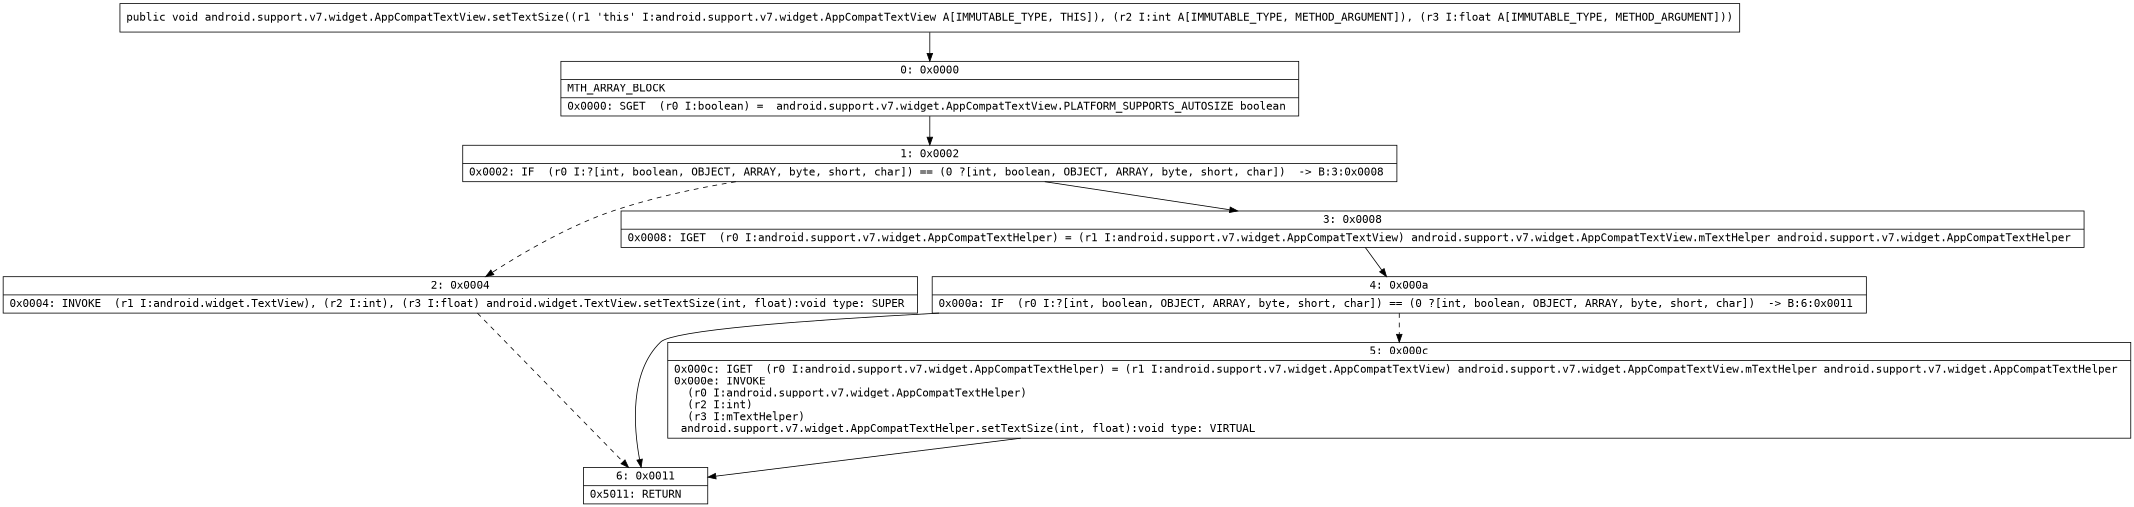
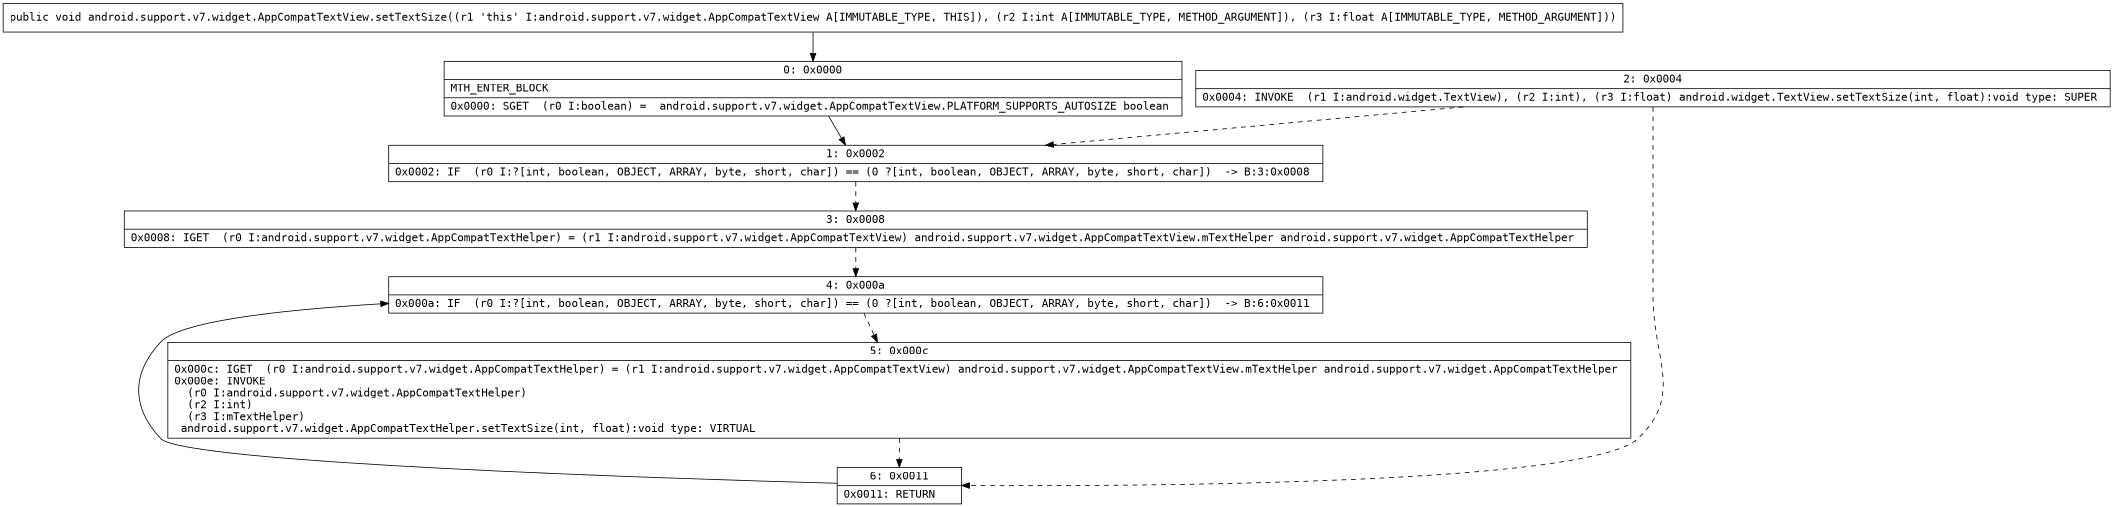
  digraph {
    fontname="DejaVu Sans Mono"
    node [fontname="DejaVu Sans Mono" shape=record]
    edge [fontname="DejaVu Sans Mono"]
-   n1 [label="{0\:\ 0x0000|MTH_ARRAY_BLOCK\l|0x0000: SGET  (r0 I:boolean) =  android.support.v7.widget.AppCompatTextView.PLATFORM_SUPPORTS_AUTOSIZE boolean \l}"]
+   n1 [label="{0\:\ 0x0000|MTH_ENTER_BLOCK\l|0x0000: SGET  (r0 I:boolean) =  android.support.v7.widget.AppCompatTextView.PLATFORM_SUPPORTS_AUTOSIZE boolean \l}"]
    n2 [label="{1\:\ 0x0002|0x0002: IF  (r0 I:?[int, boolean, OBJECT, ARRAY, byte, short, char]) == (0 ?[int, boolean, OBJECT, ARRAY, byte, short, char])  \-\> B:3:0x0008 \l}"]
    n3 [label="{2\:\ 0x0004|0x0004: INVOKE  (r1 I:android.widget.TextView), (r2 I:int), (r3 I:float) android.widget.TextView.setTextSize(int, float):void type: SUPER \l}"]
    n4 [label="{3\:\ 0x0008|0x0008: IGET  (r0 I:android.support.v7.widget.AppCompatTextHelper) = (r1 I:android.support.v7.widget.AppCompatTextView) android.support.v7.widget.AppCompatTextView.mTextHelper android.support.v7.widget.AppCompatTextHelper \l}"]
-   n5 [label="{6\:\ 0x0011|0x5011: RETURN   \l}"]
+   n5 [label="{6\:\ 0x0011|0x0011: RETURN   \l}"]
    n6 [label="{4\:\ 0x000a|0x000a: IF  (r0 I:?[int, boolean, OBJECT, ARRAY, byte, short, char]) == (0 ?[int, boolean, OBJECT, ARRAY, byte, short, char])  \-\> B:6:0x0011 \l}"]
    n7 [label="{5\:\ 0x000c|0x000c: IGET  (r0 I:android.support.v7.widget.AppCompatTextHelper) = (r1 I:android.support.v7.widget.AppCompatTextView) android.support.v7.widget.AppCompatTextView.mTextHelper android.support.v7.widget.AppCompatTextHelper \l0x000e: INVOKE  \l  (r0 I:android.support.v7.widget.AppCompatTextHelper)\l  (r2 I:int)\l  (r3 I:mTextHelper)\l android.support.v7.widget.AppCompatTextHelper.setTextSize(int, float):void type: VIRTUAL \l}"]
    n8 [label="{public void android.support.v7.widget.AppCompatTextView.setTextSize((r1 'this' I:android.support.v7.widget.AppCompatTextView A[IMMUTABLE_TYPE, THIS]), (r2 I:int A[IMMUTABLE_TYPE, METHOD_ARGUMENT]), (r3 I:float A[IMMUTABLE_TYPE, METHOD_ARGUMENT])) }"]
    n1 -> n2
-   n2 -> n3 [style=dashed]
-   n2 -> n4
+   n3 -> n2 [style=dashed]
+   n2 -> n4 [style=dashed]
    n3 -> n5 [style=dashed]
-   n4 -> n6
-   n6 -> n5
+   n4 -> n6 [style=dashed]
+   n5 -> n6
    n6 -> n7 [style=dashed]
-   n7 -> n5
+   n7 -> n5 [style=dashed]
    n8 -> n1
  }
